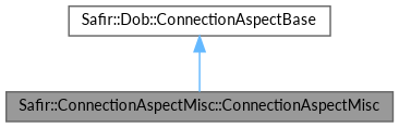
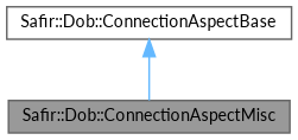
  digraph {
    fontname=Lato
    node [color=gray40 fontname=Lato fontsize=10 shape=box style=filled]
-   n1 [fillcolor=grey60 fontcolor=black height=0.2 label="Safir::ConnectionAspectMisc::ConnectionAspectMisc" width=0.4]
+   n1 [fillcolor=grey60 fontcolor=black height=0.2 label="Safir::Dob::ConnectionAspectMisc" width=0.4]
    n2 [fillcolor=white height=0.2 label="Safir::Dob::ConnectionAspectBase" width=0.4]
    n2 -> n1 [color=steelblue1 dir=back fontname=Lato fontsize=10 labelfontname=Helvetica labelfontsize=10 style=solid]
  }
